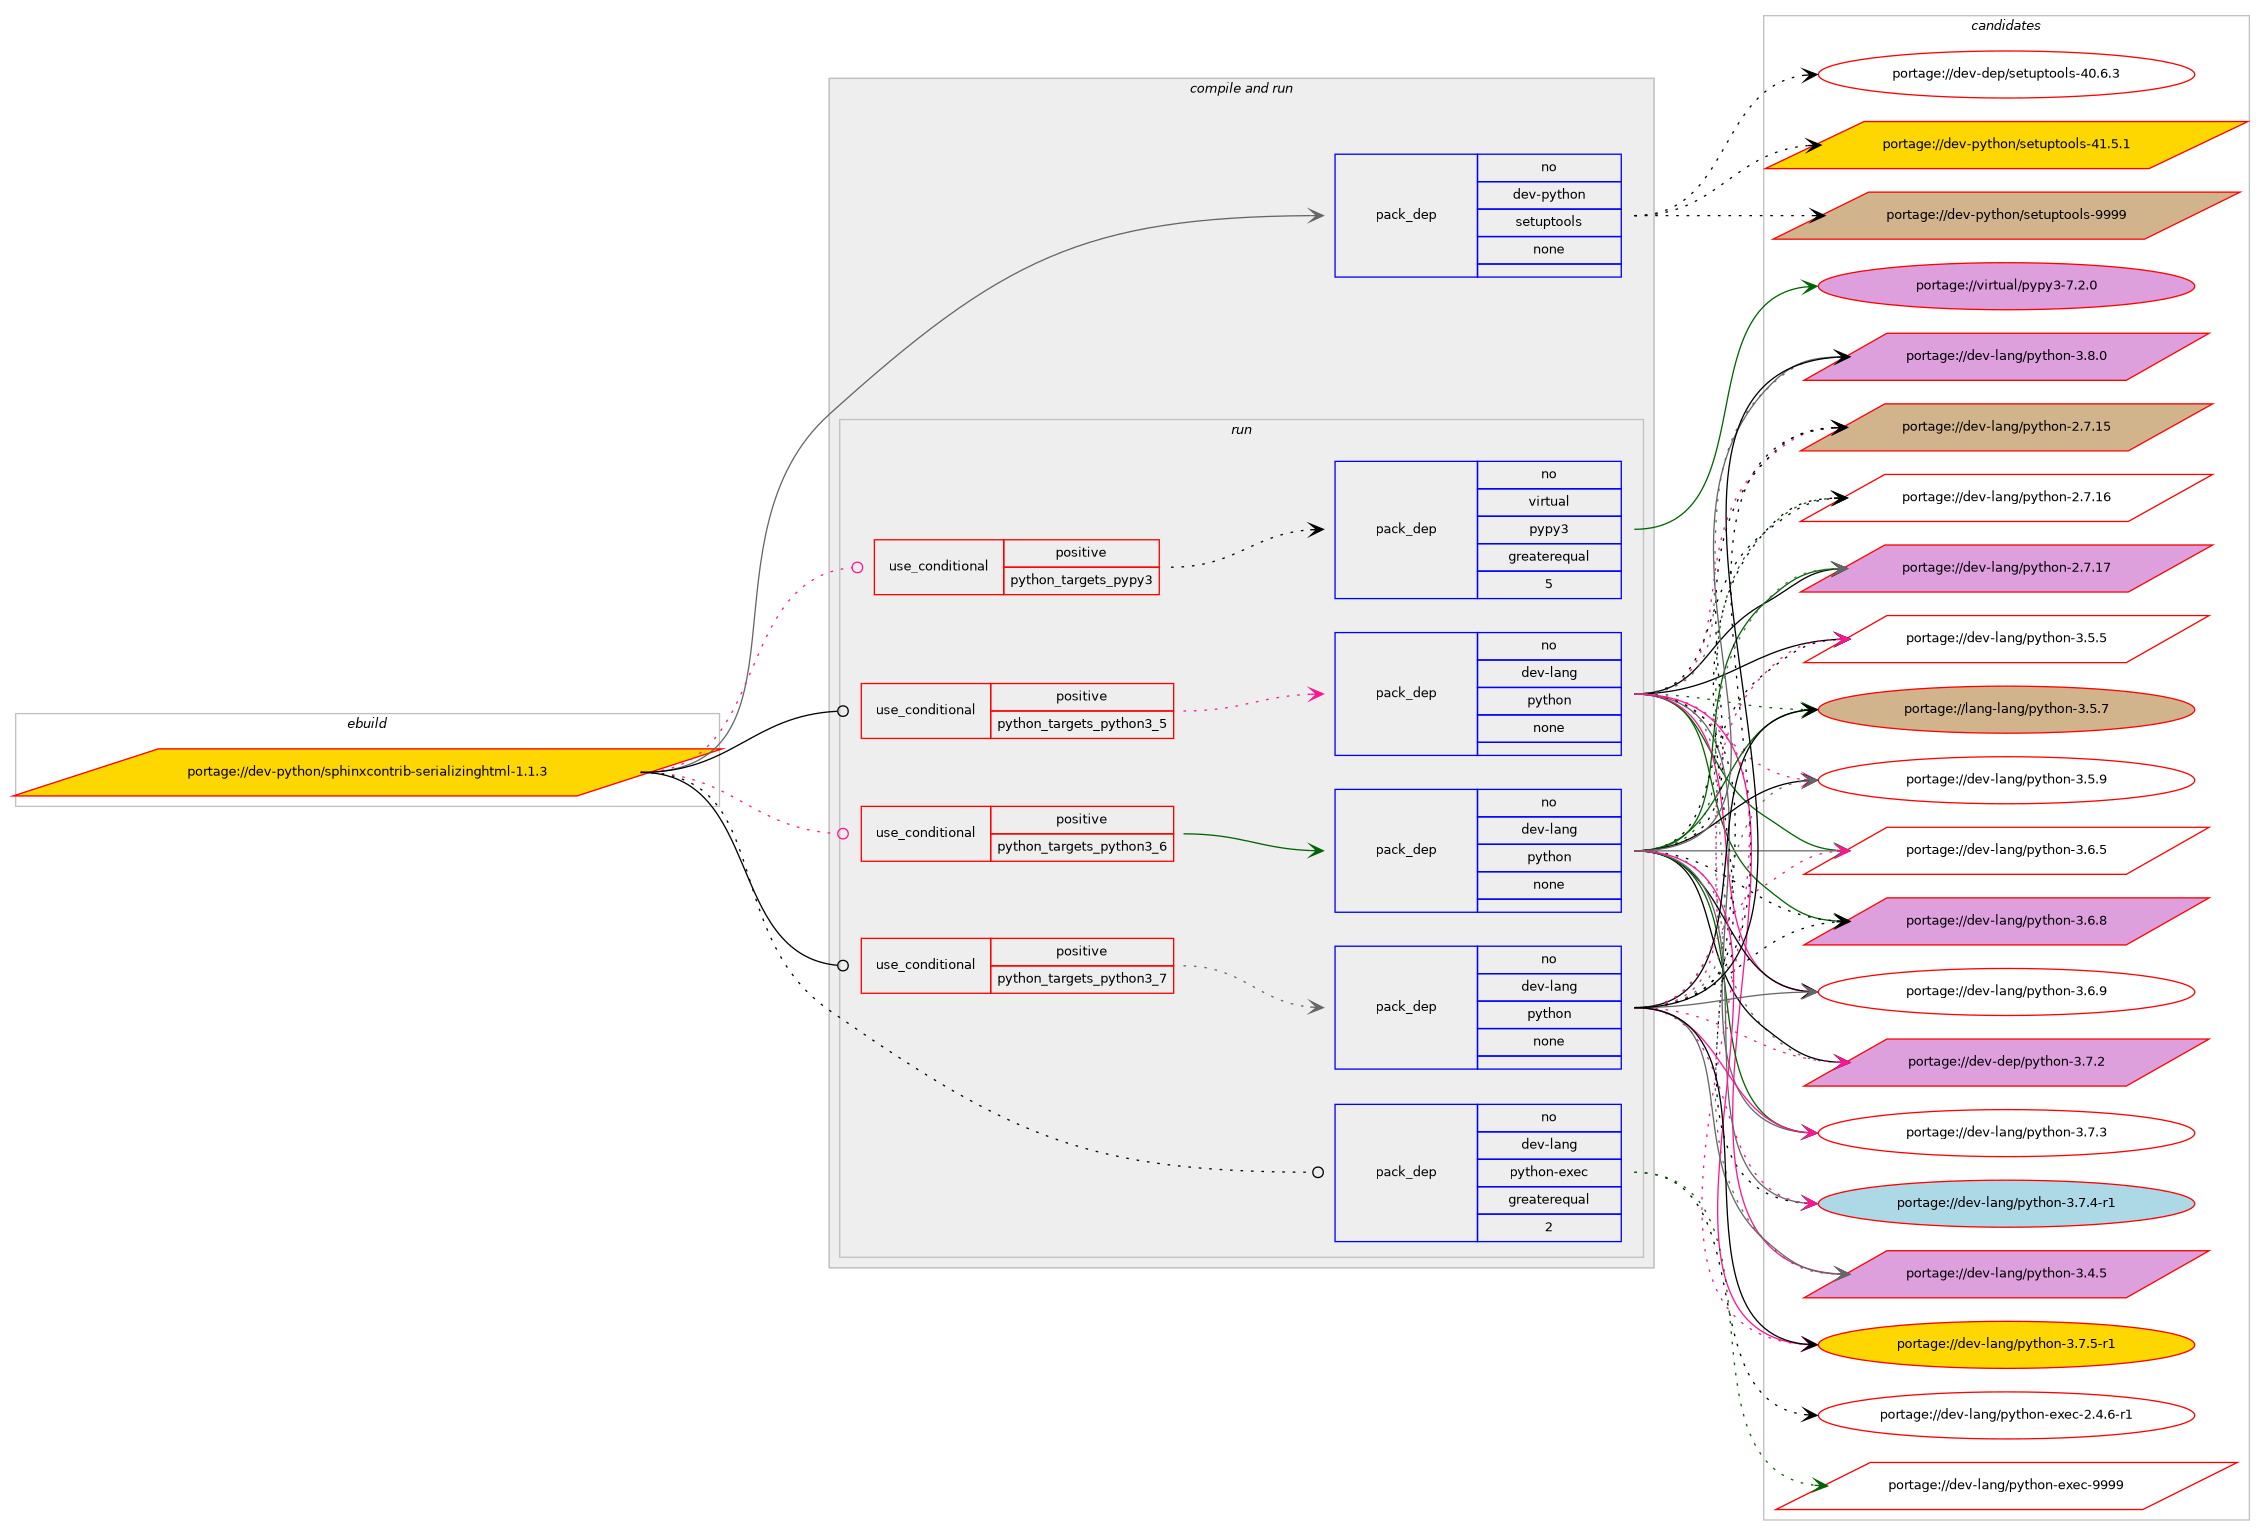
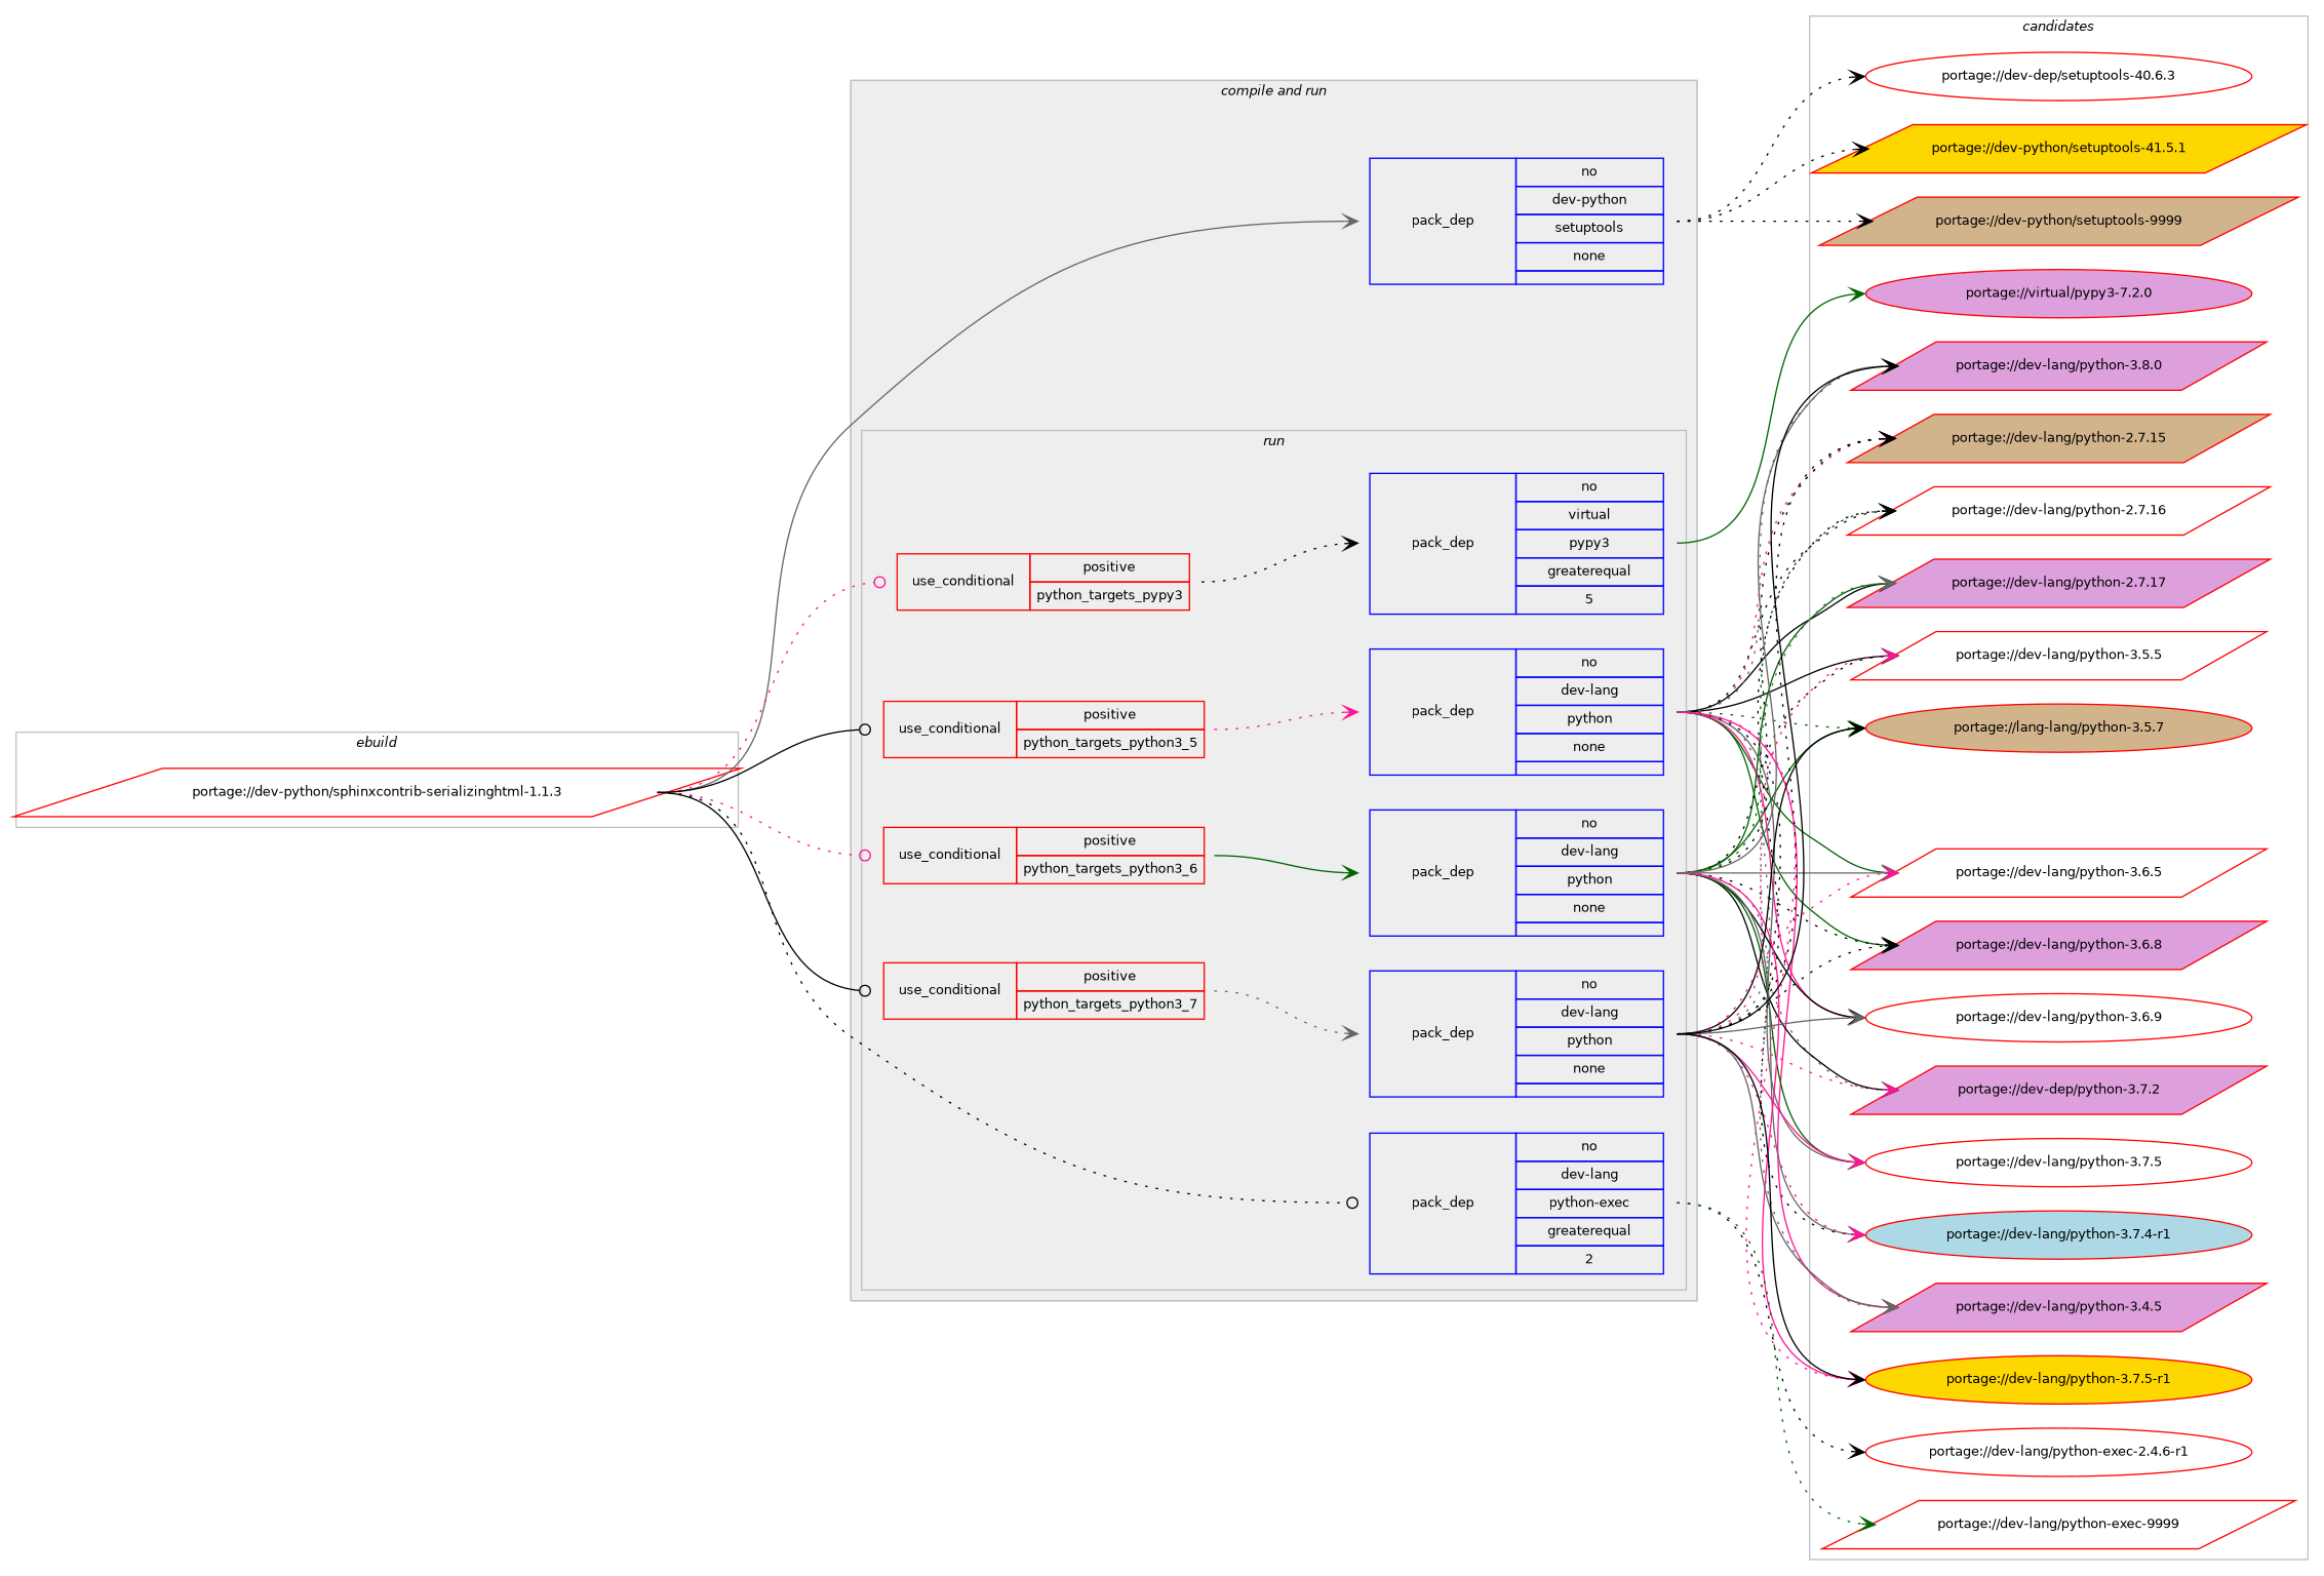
  digraph {
    compound=true
    concentrate=true
    fontname=Helvetica
    fontsize=10
    newrank=true
    rankdir=LR
    ranksep=1.5
    node [color=red fontname=Helvetica fontsize=10 shape=parallelogram style=filled]
    edge [arrowhead=vee color=black headport=w style=dotted tailport=e weight=100]
-   n1 [fillcolor=gold label="portage://dev-python/sphinxcontrib-serializinghtml-1.1.3" width=4]
+   n1 [fillcolor=white label="portage://dev-python/sphinxcontrib-serializinghtml-1.1.3" width=4]
    n2 [color=blue label=<<TABLE BORDER="0" CELLBORDER="1" CELLSPACING="0" CELLPADDING="4" WIDTH="220"><TR><TD ROWSPAN="6" CELLPADDING="30">pack_dep</TD></TR><TR><TD WIDTH="110">no</TD></TR><TR><TD>dev-python</TD></TR><TR><TD>setuptools</TD></TR><TR><TD>none</TD></TR><TR><TD></TD></TR></TABLE>> shape=none style=""]
    n3 [color=blue label=<<TABLE BORDER="0" CELLBORDER="1" CELLSPACING="0" CELLPADDING="4" WIDTH="220"><TR><TD ROWSPAN="6" CELLPADDING="30">pack_dep</TD></TR><TR><TD WIDTH="110">no</TD></TR><TR><TD>virtual</TD></TR><TR><TD>pypy3</TD></TR><TR><TD>greaterequal</TD></TR><TR><TD>5</TD></TR></TABLE>> shape=none style=""]
    n4 [label=<<TABLE BORDER="0" CELLBORDER="1" CELLSPACING="0" CELLPADDING="4"><TR><TD ROWSPAN="3" CELLPADDING="10">use_conditional</TD></TR><TR><TD>positive</TD></TR><TR><TD>python_targets_pypy3</TD></TR></TABLE>> shape=none style=""]
    n5 [color=blue label=<<TABLE BORDER="0" CELLBORDER="1" CELLSPACING="0" CELLPADDING="4" WIDTH="220"><TR><TD ROWSPAN="6" CELLPADDING="30">pack_dep</TD></TR><TR><TD WIDTH="110">no</TD></TR><TR><TD>dev-lang</TD></TR><TR><TD>python</TD></TR><TR><TD>none</TD></TR><TR><TD></TD></TR></TABLE>> shape=none style=""]
    n6 [label=<<TABLE BORDER="0" CELLBORDER="1" CELLSPACING="0" CELLPADDING="4"><TR><TD ROWSPAN="3" CELLPADDING="10">use_conditional</TD></TR><TR><TD>positive</TD></TR><TR><TD>python_targets_python3_5</TD></TR></TABLE>> shape=none style=""]
    n7 [color=blue label=<<TABLE BORDER="0" CELLBORDER="1" CELLSPACING="0" CELLPADDING="4" WIDTH="220"><TR><TD ROWSPAN="6" CELLPADDING="30">pack_dep</TD></TR><TR><TD WIDTH="110">no</TD></TR><TR><TD>dev-lang</TD></TR><TR><TD>python</TD></TR><TR><TD>none</TD></TR><TR><TD></TD></TR></TABLE>> shape=none style=""]
    n8 [label=<<TABLE BORDER="0" CELLBORDER="1" CELLSPACING="0" CELLPADDING="4"><TR><TD ROWSPAN="3" CELLPADDING="10">use_conditional</TD></TR><TR><TD>positive</TD></TR><TR><TD>python_targets_python3_6</TD></TR></TABLE>> shape=none style=""]
    n9 [color=blue label=<<TABLE BORDER="0" CELLBORDER="1" CELLSPACING="0" CELLPADDING="4" WIDTH="220"><TR><TD ROWSPAN="6" CELLPADDING="30">pack_dep</TD></TR><TR><TD WIDTH="110">no</TD></TR><TR><TD>dev-lang</TD></TR><TR><TD>python</TD></TR><TR><TD>none</TD></TR><TR><TD></TD></TR></TABLE>> shape=none style=""]
    n10 [label=<<TABLE BORDER="0" CELLBORDER="1" CELLSPACING="0" CELLPADDING="4"><TR><TD ROWSPAN="3" CELLPADDING="10">use_conditional</TD></TR><TR><TD>positive</TD></TR><TR><TD>python_targets_python3_7</TD></TR></TABLE>> shape=none style=""]
    n11 [color=blue label=<<TABLE BORDER="0" CELLBORDER="1" CELLSPACING="0" CELLPADDING="4" WIDTH="220"><TR><TD ROWSPAN="6" CELLPADDING="30">pack_dep</TD></TR><TR><TD WIDTH="110">no</TD></TR><TR><TD>dev-lang</TD></TR><TR><TD>python-exec</TD></TR><TR><TD>greaterequal</TD></TR><TR><TD>2</TD></TR></TABLE>> shape=none style=""]
    n12 [fillcolor=white label="portage://dev-dep/setuptools-40.6.3" shape=ellipse width=4]
    n13 [fillcolor=gold label="portage://dev-python/setuptools-41.5.1" width=4]
    n14 [fillcolor=tan label="portage://dev-python/setuptools-9999" width=4]
    n15 [fillcolor=plum label="portage://virtual/pypy3-7.2.0" shape=ellipse width=4]
    n16 [fillcolor=tan label="portage://dev-lang/python-2.7.15" width=4]
    n17 [fillcolor=white label="portage://dev-lang/python-2.7.16" width=4]
    n18 [fillcolor=plum label="portage://dev-lang/python-2.7.17" width=4]
    n19 [fillcolor=white label="portage://dev-lang/python-3.5.5" width=4]
    n20 [fillcolor=tan label="portage://lang-lang/python-3.5.7" shape=ellipse width=4]
-   n21 [fillcolor=white label="portage://dev-lang/python-3.5.9" shape=ellipse width=4]
    n22 [fillcolor=white label="portage://dev-lang/python-3.6.5" width=4]
    n23 [fillcolor=plum label="portage://dev-lang/python-3.6.8" width=4]
    n24 [fillcolor=white label="portage://dev-lang/python-3.6.9" shape=ellipse width=4]
    n25 [fillcolor=plum label="portage://dev-dep/python-3.7.2" width=4]
-   n26 [fillcolor=white label="portage://dev-lang/python-3.7.3" shape=ellipse width=4]
+   n26 [fillcolor=white label="portage://dev-lang/python-3.7.5" shape=ellipse width=4]
    n27 [fillcolor=lightblue label="portage://dev-lang/python-3.7.4-r1" shape=ellipse width=4]
    n28 [fillcolor=plum label="portage://dev-lang/python-3.4.5" width=4]
    n29 [fillcolor=gold label="portage://dev-lang/python-3.7.5-r1" shape=ellipse width=4]
    n30 [fillcolor=plum label="portage://dev-lang/python-3.8.0" width=4]
    n31 [fillcolor=white label="portage://dev-lang/python-exec-2.4.6-r1" shape=ellipse width=4]
    n32 [fillcolor=white label="portage://dev-lang/python-exec-9999" width=4]
    subgraph cluster_1 {
      color=gray
      label=<<i>dependencies</i>>
      subgraph cluster_2 {
        color=gray
        fillcolor="#eeeeee"
        label=<<i>compile</i>>
        style=filled
        subgraph sub_3 {
          color=gray
          fillcolor="#eeeeee"
          label=<<i>compile</i>>
          style=filled
          n2
        }
      }
      subgraph cluster_4 {
        color=gray
        fillcolor="#eeeeee"
        label=<<i>compile and run</i>>
        style=filled
      }
      subgraph cluster_5 {
        color=gray
        fillcolor="#eeeeee"
        label=<<i>run</i>>
        style=filled
        subgraph sub_6 {
          color=gray
          fillcolor="#eeeeee"
          label=<<i>run</i>>
          style=filled
          n4
          subgraph sub_7 {
            color=gray
            fillcolor="#eeeeee"
            label=<<i>run</i>>
            style=filled
            n3
          }
        }
        subgraph sub_8 {
          color=gray
          fillcolor="#eeeeee"
          label=<<i>run</i>>
          style=filled
          n6
          subgraph sub_9 {
            color=gray
            fillcolor="#eeeeee"
            label=<<i>run</i>>
            style=filled
            n5
          }
        }
        subgraph sub_10 {
          color=gray
          fillcolor="#eeeeee"
          label=<<i>run</i>>
          style=filled
          n8
          subgraph sub_11 {
            color=gray
            fillcolor="#eeeeee"
            label=<<i>run</i>>
            style=filled
            n7
          }
        }
        subgraph sub_12 {
          color=gray
          fillcolor="#eeeeee"
          label=<<i>run</i>>
          style=filled
          n10
          subgraph sub_13 {
            color=gray
            fillcolor="#eeeeee"
            label=<<i>run</i>>
            style=filled
            n9
          }
        }
        subgraph sub_14 {
          color=gray
          fillcolor="#eeeeee"
          label=<<i>run</i>>
          style=filled
          n11
        }
      }
    }
    subgraph cluster_15 {
      color=gray
      label=<<i>ebuild</i>>
      rank=same
      n1
    }
    subgraph cluster_16 {
      color=gray
      label=<<i>candidates</i>>
      rank=same
      subgraph sub_17 {
        color=black
        label=<<i>candidates</i>>
        nodesep=1
        rank=same
        n12
        n13
        n14
      }
      subgraph sub_18 {
        color=black
        label=<<i>candidates</i>>
        nodesep=1
        rank=same
        n15
      }
      subgraph sub_19 {
        color=black
        label=<<i>candidates</i>>
        nodesep=1
        rank=same
        n16
        n17
        n18
        n19
        n20
-       n21
        n22
        n23
        n24
        n25
        n26
        n27
        n28
        n29
        n30
      }
      subgraph sub_20 {
        color=black
        label=<<i>candidates</i>>
        nodesep=1
        rank=same
        n16
        n17
        n18
        n19
        n20
-       n21
        n22
        n23
        n24
        n25
        n26
        n27
        n28
        n29
        n30
      }
      subgraph sub_21 {
        color=black
        label=<<i>candidates</i>>
        nodesep=1
        rank=same
        n16
        n17
        n18
        n19
        n20
-       n21
        n22
        n23
        n24
        n25
        n26
        n27
        n28
        n29
        n30
      }
      subgraph sub_22 {
        color=black
        label=<<i>candidates</i>>
        nodesep=1
        rank=same
        n31
        n32
      }
    }
    n1 -> n2 [color=gray40 style=solid weight=20]
    n1 -> n4 [arrowhead=odot color=deeppink weight=20]
    n1 -> n6 [arrowhead=odot style=solid weight=20]
    n1 -> n8 [arrowhead=odot color=deeppink weight=20]
    n1 -> n10 [arrowhead=odot style=solid weight=20]
    n1 -> n11 [arrowhead=odot weight=20]
    n2 -> n12
    n2 -> n13
    n2 -> n14
    n3 -> n15 [color=darkgreen style=solid]
    n4 -> n3 [weight=20]
    n5 -> n16 [color=deeppink]
    n5 -> n17
    n5 -> n18 [style=solid]
    n5 -> n19 [style=solid]
    n5 -> n20 [color=darkgreen]
-   n5 -> n21 [color=deeppink]
    n5 -> n22 [color=darkgreen style=solid]
    n5 -> n23 [color=darkgreen style=solid]
    n5 -> n24 [color=deeppink style=solid]
    n5 -> n25 [color=gray40]
    n5 -> n26 [color=gray40 style=solid]
    n5 -> n27
    n5 -> n28 [color=deeppink style=solid]
    n5 -> n29 [color=deeppink]
    n5 -> n30 [color=gray40]
    n6 -> n5 [color=deeppink weight=20]
    n7 -> n16
    n7 -> n17 [color=darkgreen]
    n7 -> n18 [color=darkgreen style=solid]
    n7 -> n19
    n7 -> n20 [color=darkgreen style=solid]
-   n7 -> n21 [style=solid]
    n7 -> n22 [color=gray40 style=solid]
    n7 -> n23
    n7 -> n24 [style=solid]
    n7 -> n25 [style=solid]
    n7 -> n26 [color=darkgreen style=solid]
    n7 -> n27 [color=gray40 style=solid]
    n7 -> n28 [color=gray40]
    n7 -> n29 [color=deeppink style=solid]
    n7 -> n30 [color=gray40 style=solid]
    n8 -> n7 [color=darkgreen style=solid weight=20]
    n9 -> n16
    n9 -> n17
    n9 -> n18 [color=gray40]
    n9 -> n19 [color=deeppink]
    n9 -> n20 [style=solid]
-   n9 -> n21 [color=gray40]
    n9 -> n22 [color=deeppink]
    n9 -> n23
    n9 -> n24 [color=gray40 style=solid]
    n9 -> n25 [color=deeppink]
    n9 -> n26 [color=deeppink style=solid]
    n9 -> n27 [color=deeppink]
    n9 -> n28 [color=gray40 style=solid]
    n9 -> n29 [style=solid]
    n9 -> n30 [style=solid]
    n10 -> n9 [color=gray40 weight=20]
    n11 -> n31
    n11 -> n32 [color=darkgreen]
  }
